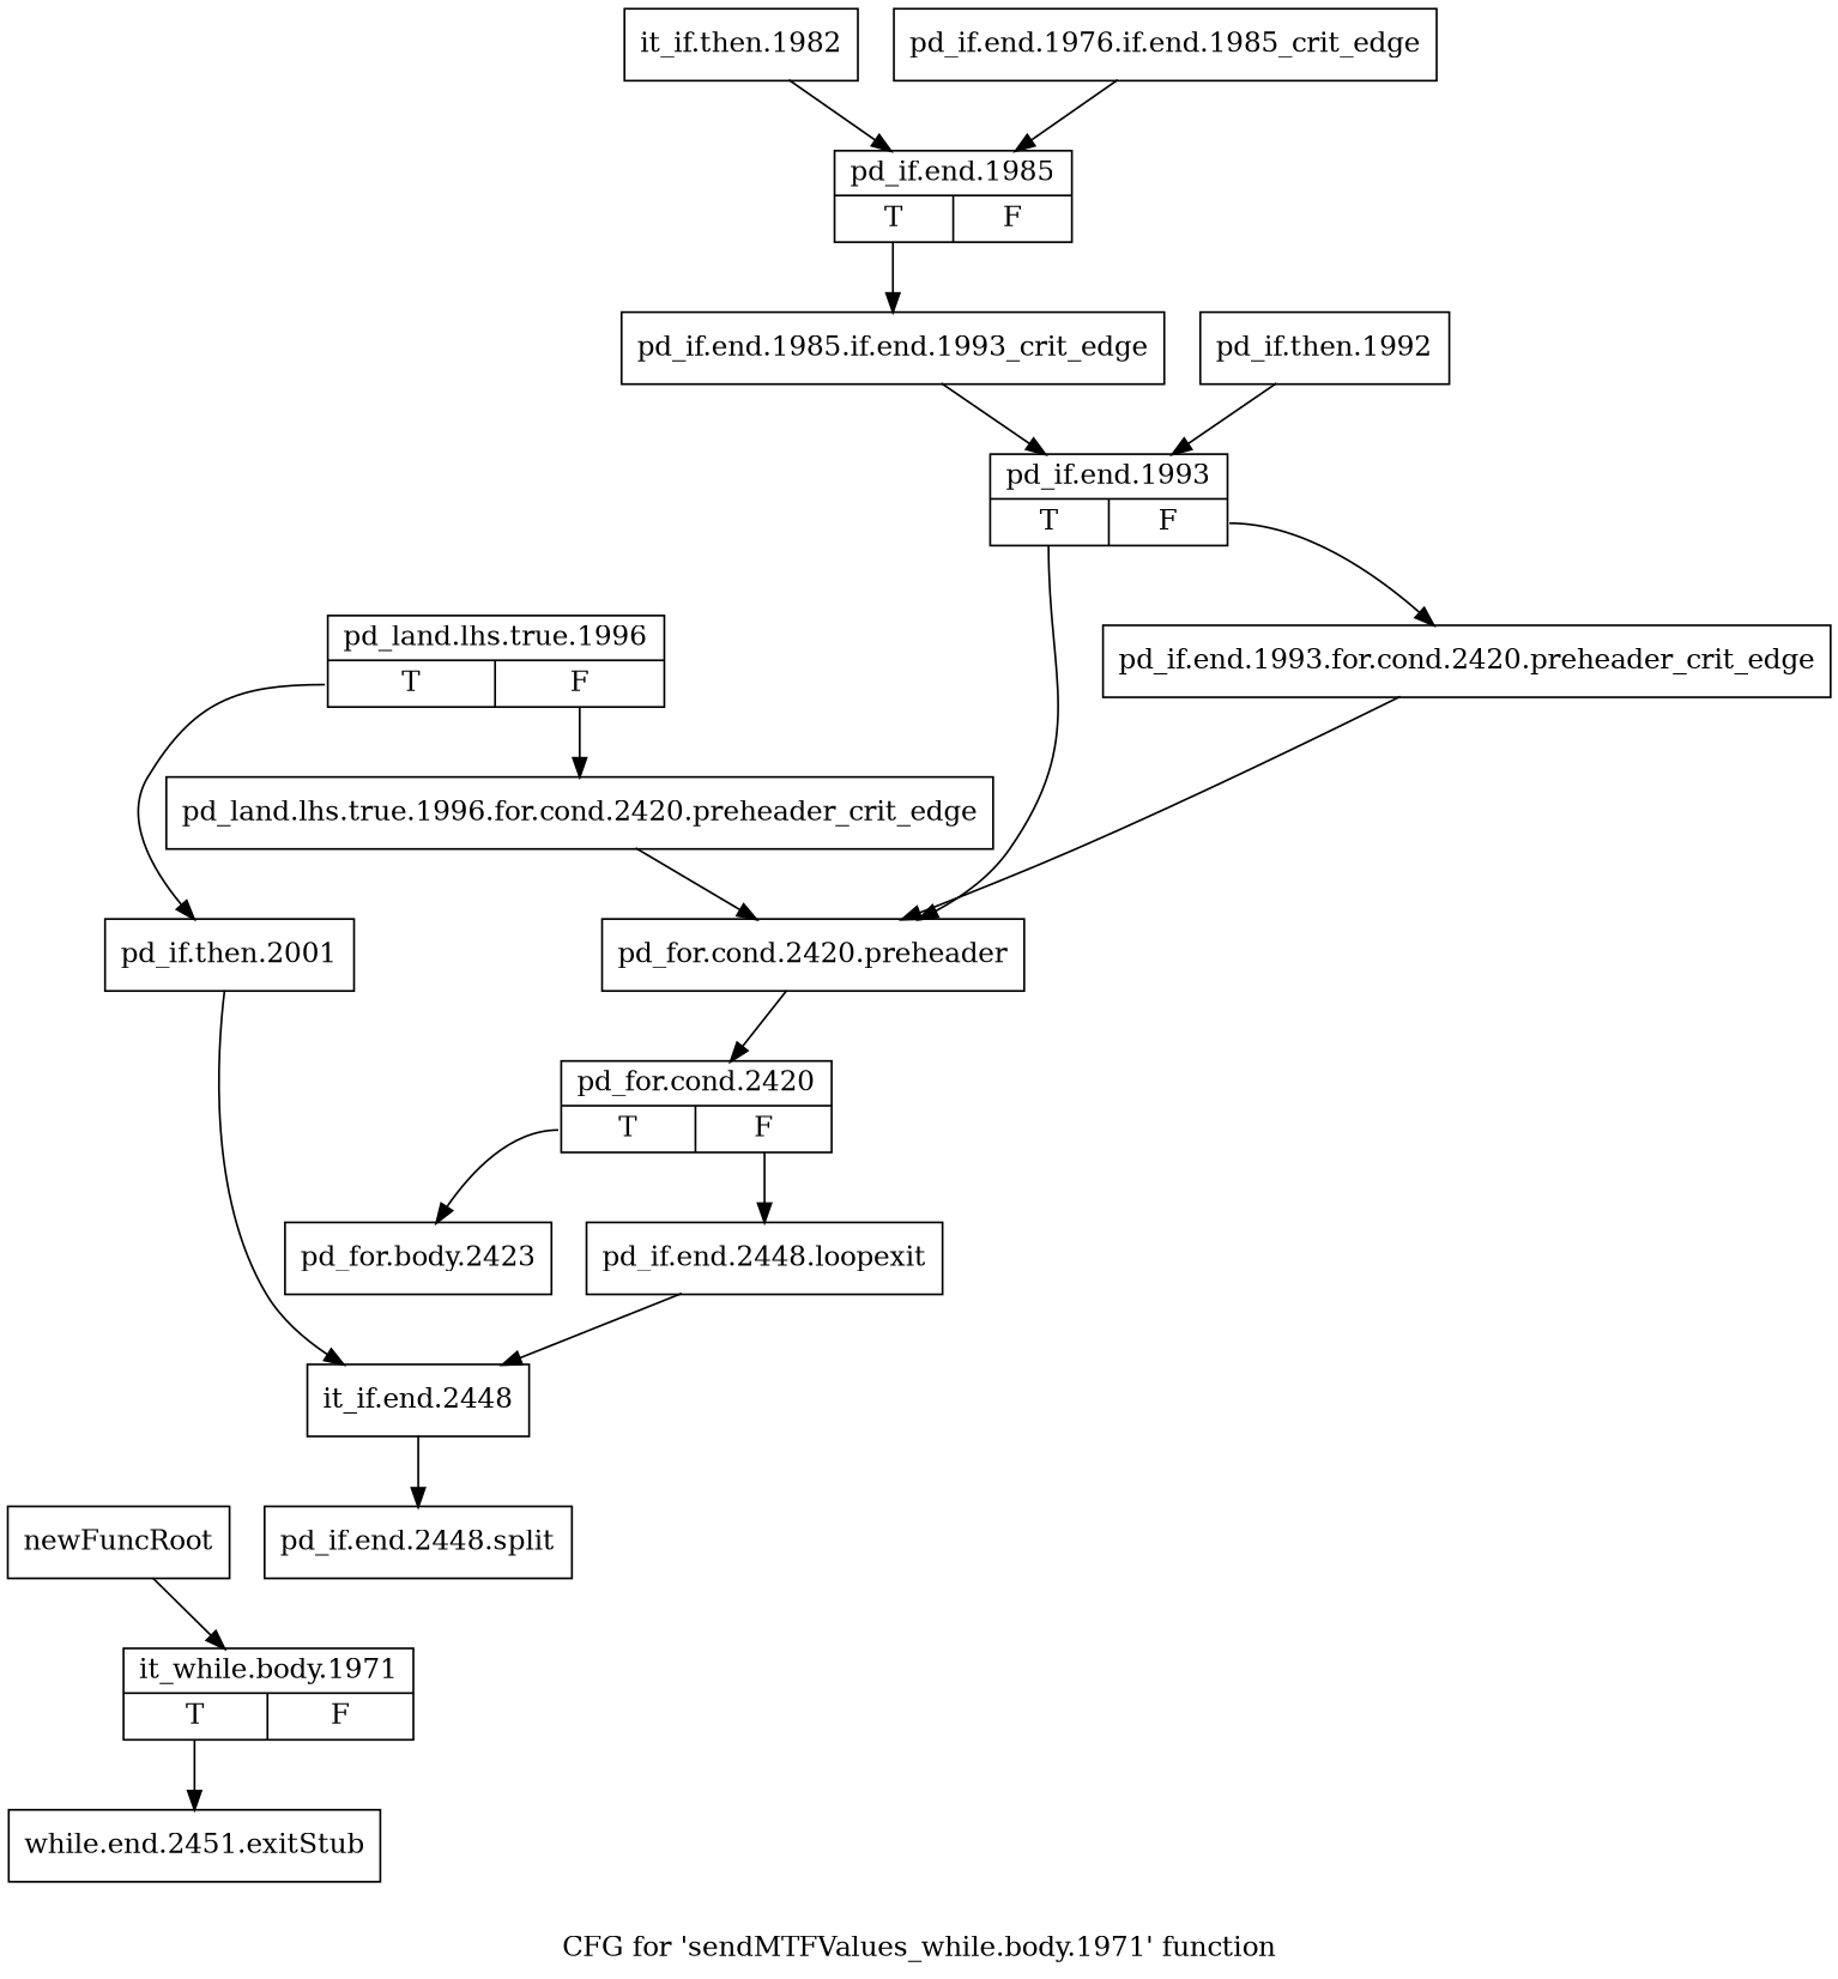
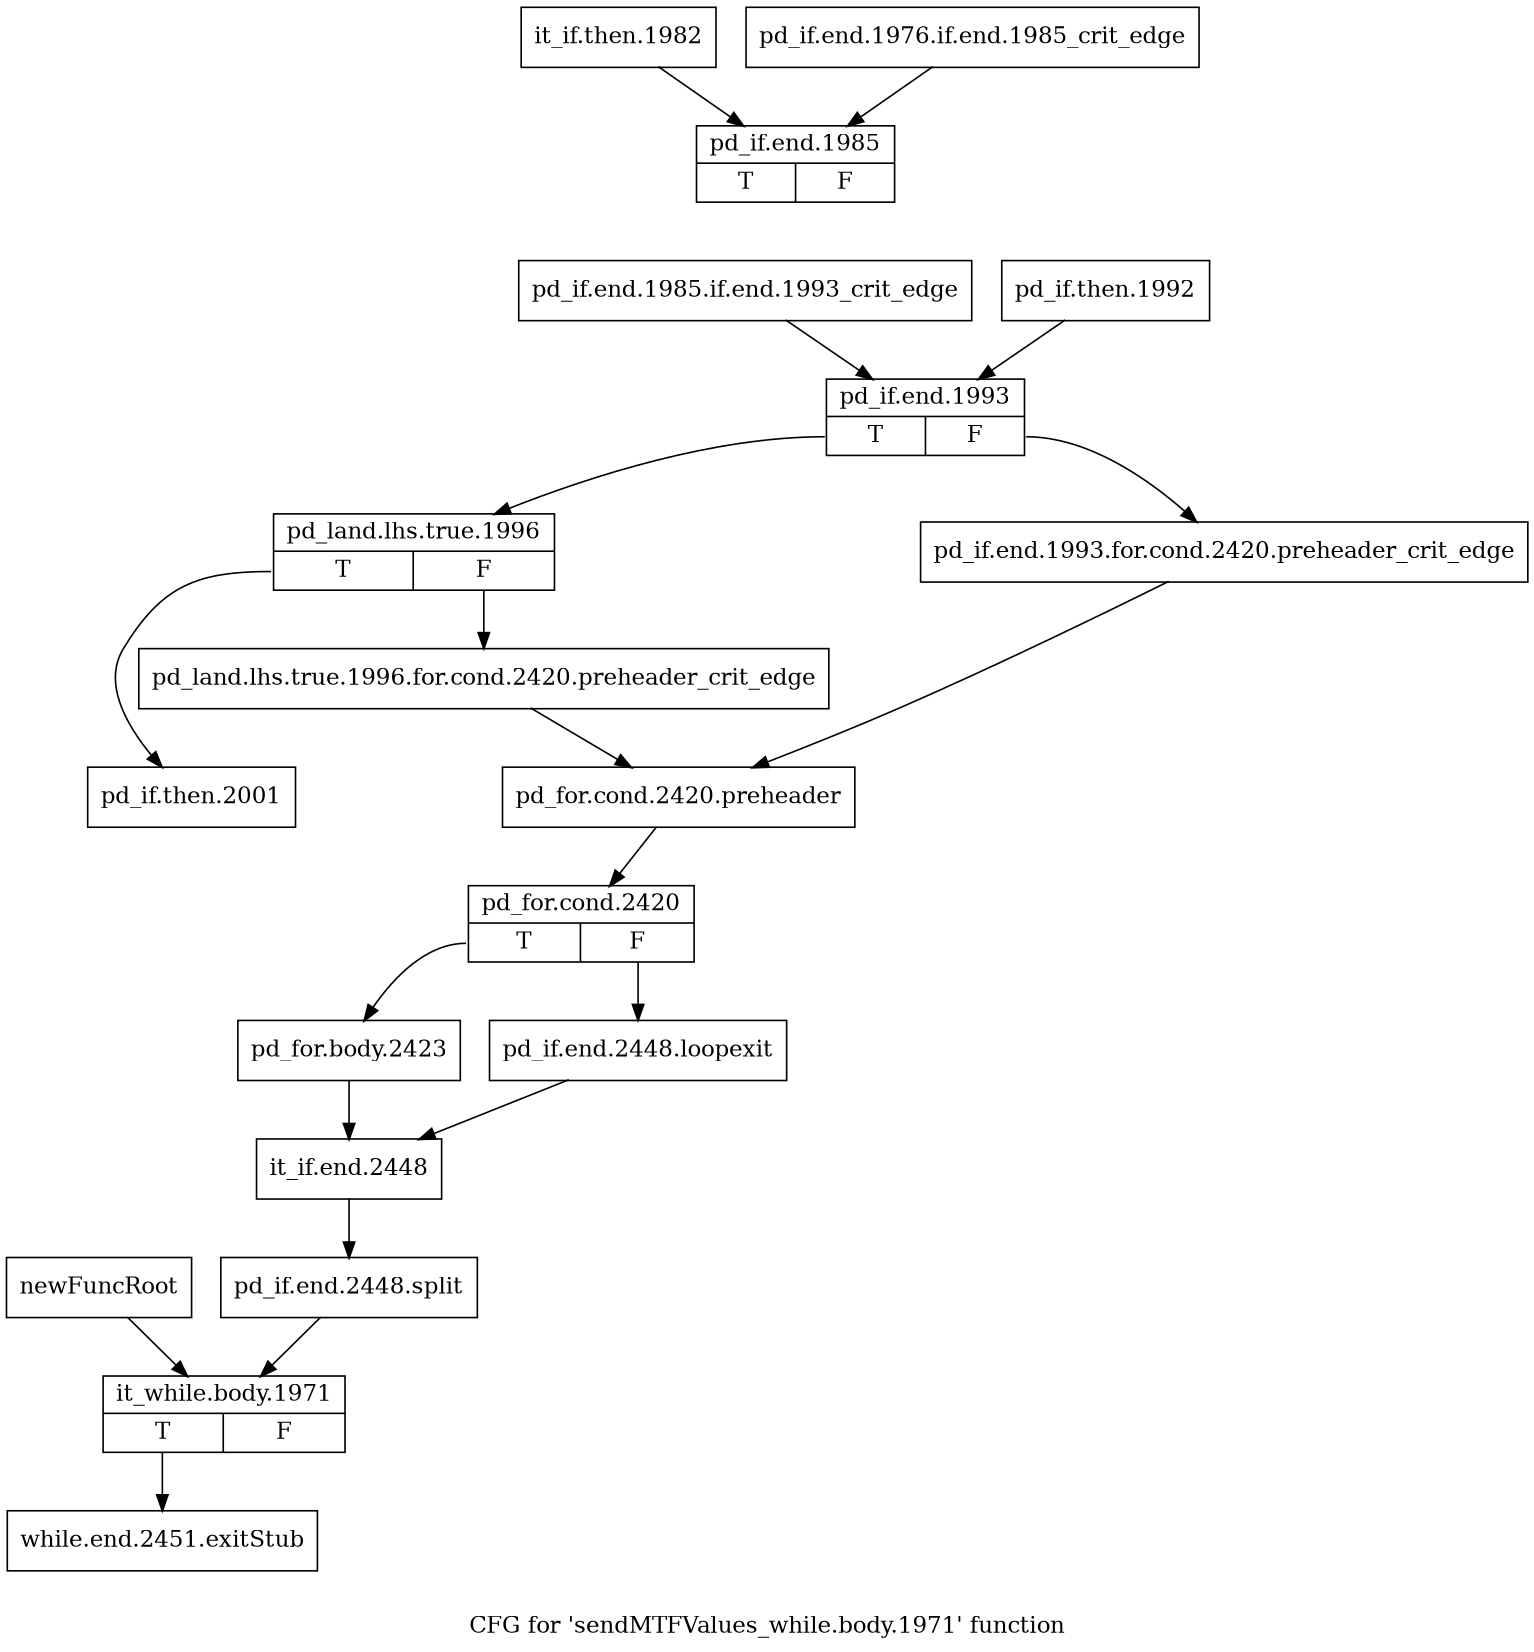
  digraph {
    label="CFG for 'sendMTFValues_while.body.1971' function"
    node [shape=record]
    n1 [label="{newFuncRoot}"]
    n2 [label="{it_while.body.1971|{<s0>T|<s1>F}}"]
    n3 [label="{while.end.2451.exitStub}"]
    n4 [label="{it_if.then.1982}"]
    n5 [label="{pd_if.end.1985|{<s0>T|<s1>F}}"]
    n6 [label="{pd_if.end.1976.if.end.1985_crit_edge}"]
    n7 [label="{pd_if.end.1985.if.end.1993_crit_edge}"]
    n8 [label="{pd_if.end.1993|{<s0>T|<s1>F}}"]
    n9 [label="{pd_if.then.1992}"]
    n10 [label="{pd_land.lhs.true.1996|{<s0>T|<s1>F}}"]
    n11 [label="{pd_if.end.1993.for.cond.2420.preheader_crit_edge}"]
    n12 [label="{pd_if.then.2001}"]
    n13 [label="{pd_land.lhs.true.1996.for.cond.2420.preheader_crit_edge}"]
    n14 [label="{pd_for.cond.2420.preheader}"]
    n15 [label="{it_if.end.2448}"]
    n16 [label="{pd_for.cond.2420|{<s0>T|<s1>F}}"]
    n17 [label="{pd_for.body.2423}"]
    n18 [label="{pd_if.end.2448.loopexit}"]
    n19 [label="{pd_if.end.2448.split}"]
    n1 -> n2
    n2 -> n3 [tailport=s0]
    n4 -> n5
-   n5 -> n7 [tailport=s0]
    n6 -> n5
    n7 -> n8
-   n8 -> n14 [tailport=s0]
+   n8 -> n10 [tailport=s0]
    n8 -> n11 [tailport=s1]
    n9 -> n8
    n10 -> n12 [tailport=s0]
    n10 -> n13 [tailport=s1]
    n11 -> n14
-   n12 -> n15
+   n17 -> n15
    n13 -> n14
    n14 -> n16
    n15 -> n19
    n16 -> n17 [tailport=s0]
    n16 -> n18 [tailport=s1]
    n18 -> n15
+   n19 -> n2
  }
